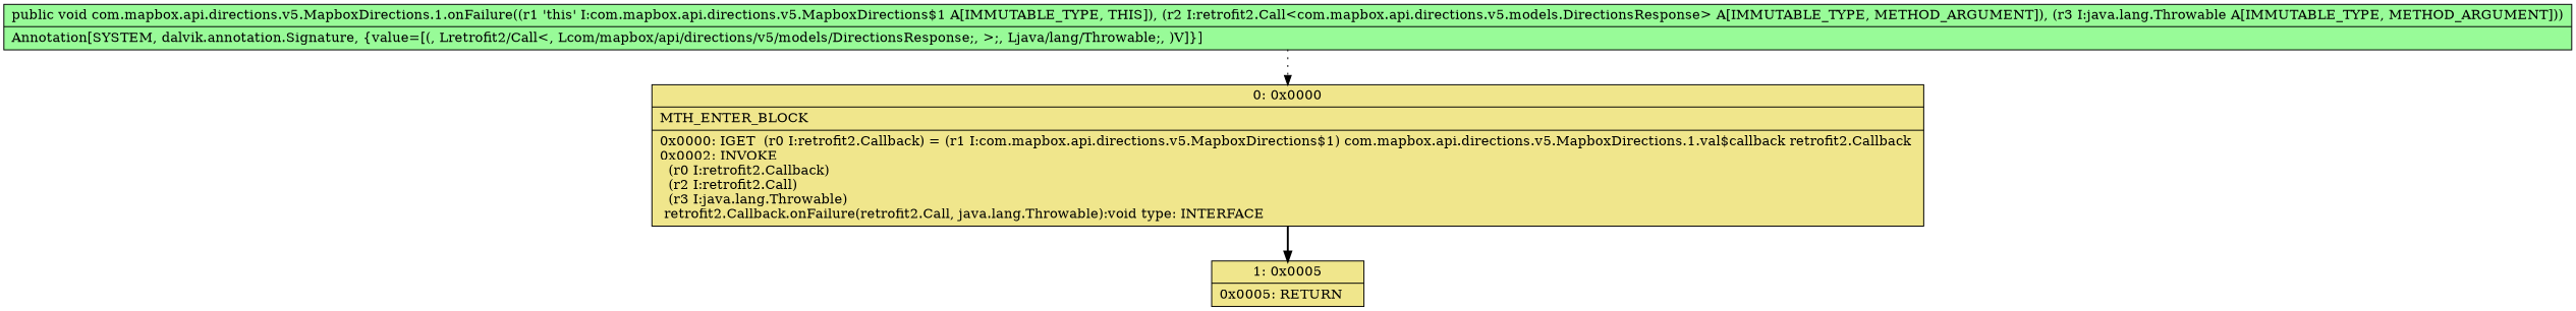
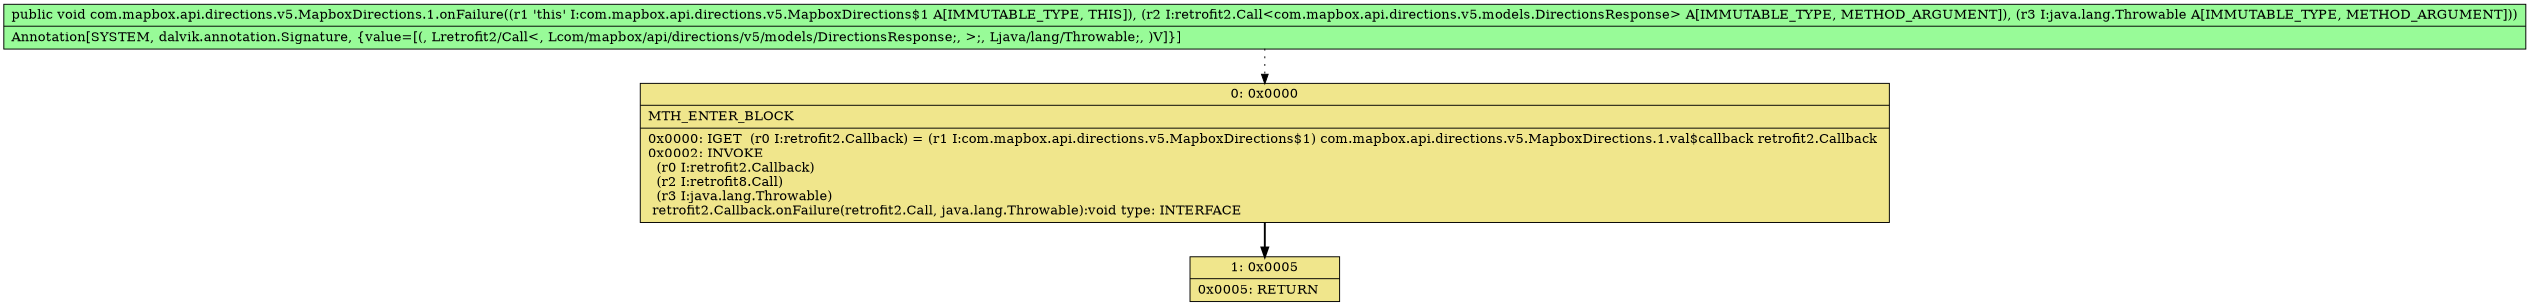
  digraph {
    node [shape=record style=filled fillcolor=khaki]
-   n1 [label="{0\:\ 0x0000|MTH_ENTER_BLOCK\l|0x0000: IGET  (r0 I:retrofit2.Callback) = (r1 I:com.mapbox.api.directions.v5.MapboxDirections$1) com.mapbox.api.directions.v5.MapboxDirections.1.val$callback retrofit2.Callback \l0x0002: INVOKE  \l  (r0 I:retrofit2.Callback)\l  (r2 I:retrofit2.Call)\l  (r3 I:java.lang.Throwable)\l retrofit2.Callback.onFailure(retrofit2.Call, java.lang.Throwable):void type: INTERFACE \l}"]
+   n1 [label="{0\:\ 0x0000|MTH_ENTER_BLOCK\l|0x0000: IGET  (r0 I:retrofit2.Callback) = (r1 I:com.mapbox.api.directions.v5.MapboxDirections$1) com.mapbox.api.directions.v5.MapboxDirections.1.val$callback retrofit2.Callback \l0x0002: INVOKE  \l  (r0 I:retrofit2.Callback)\l  (r2 I:retrofit8.Call)\l  (r3 I:java.lang.Throwable)\l retrofit2.Callback.onFailure(retrofit2.Call, java.lang.Throwable):void type: INTERFACE \l}"]
    n2 [label="{1\:\ 0x0005|0x0005: RETURN   \l}"]
    n3 [label="{public void com.mapbox.api.directions.v5.MapboxDirections.1.onFailure((r1 'this' I:com.mapbox.api.directions.v5.MapboxDirections$1 A[IMMUTABLE_TYPE, THIS]), (r2 I:retrofit2.Call\<com.mapbox.api.directions.v5.models.DirectionsResponse\> A[IMMUTABLE_TYPE, METHOD_ARGUMENT]), (r3 I:java.lang.Throwable A[IMMUTABLE_TYPE, METHOD_ARGUMENT]))  | Annotation[SYSTEM, dalvik.annotation.Signature, \{value=[(, Lretrofit2\/Call\<, Lcom\/mapbox\/api\/directions\/v5\/models\/DirectionsResponse;, \>;, Ljava\/lang\/Throwable;, )V]\}]\l}" fillcolor=palegreen]
    n1 -> n2 [style=bold]
    n3 -> n1 [style=dotted]
  }
